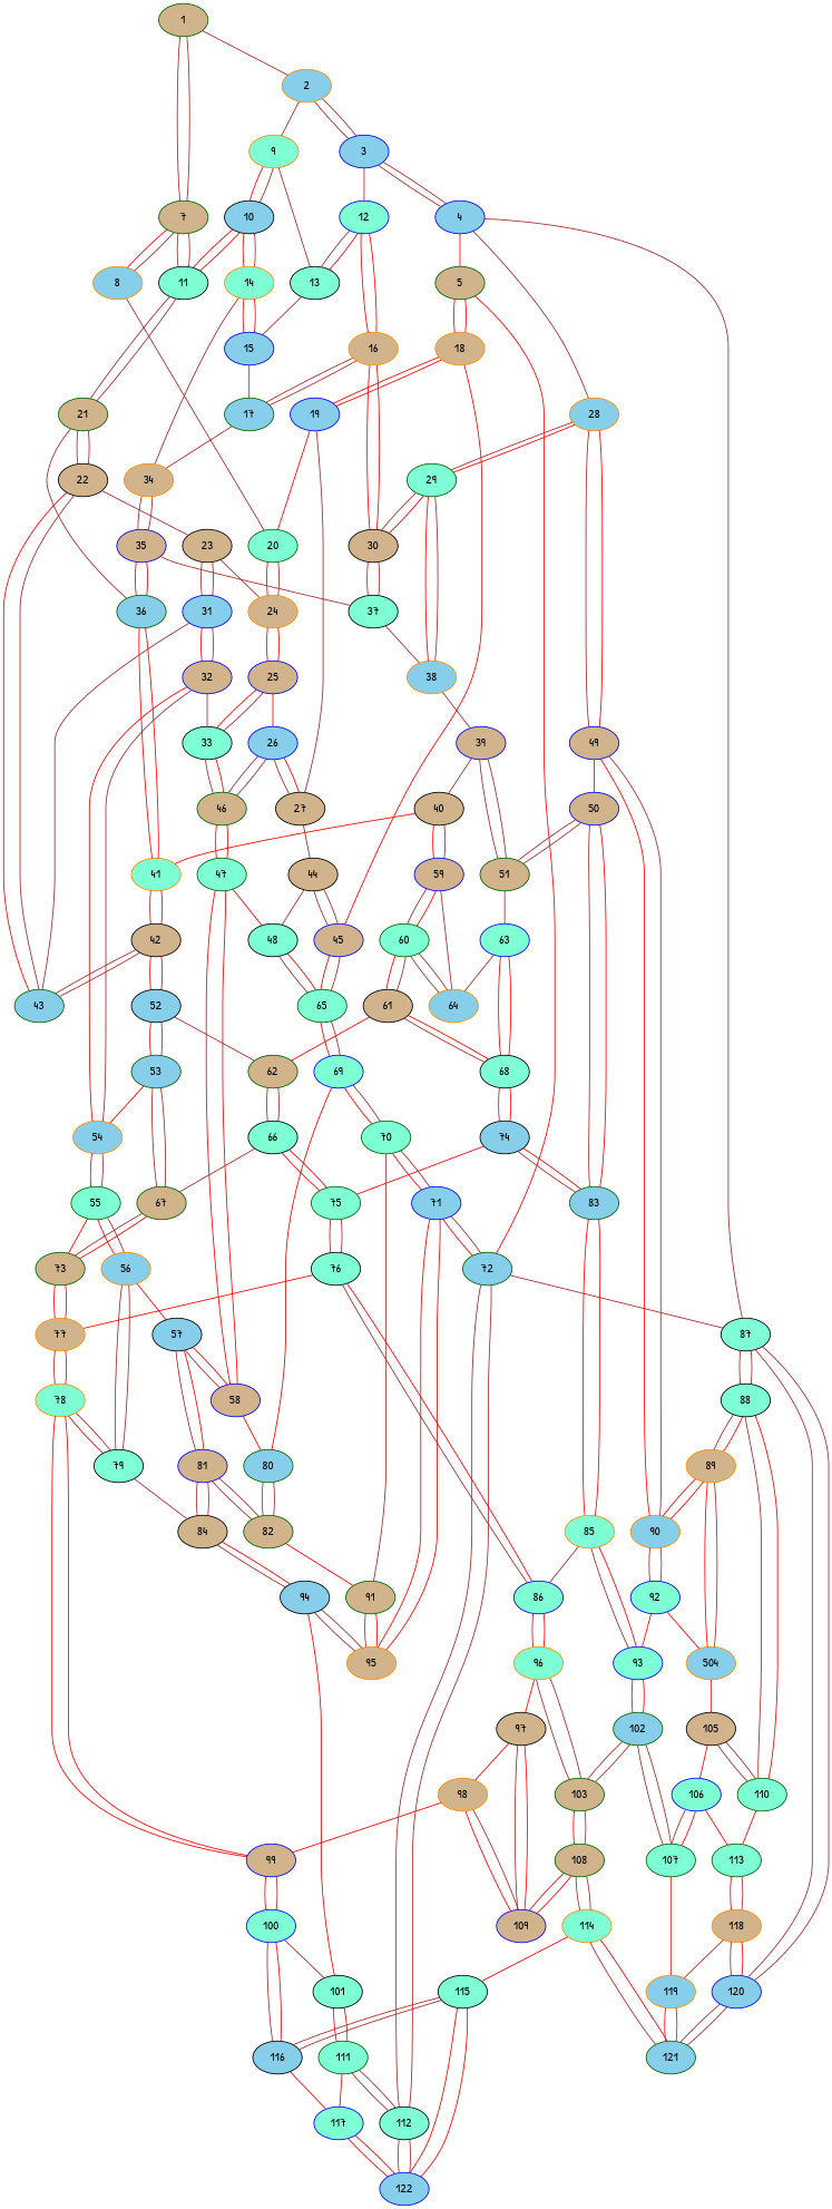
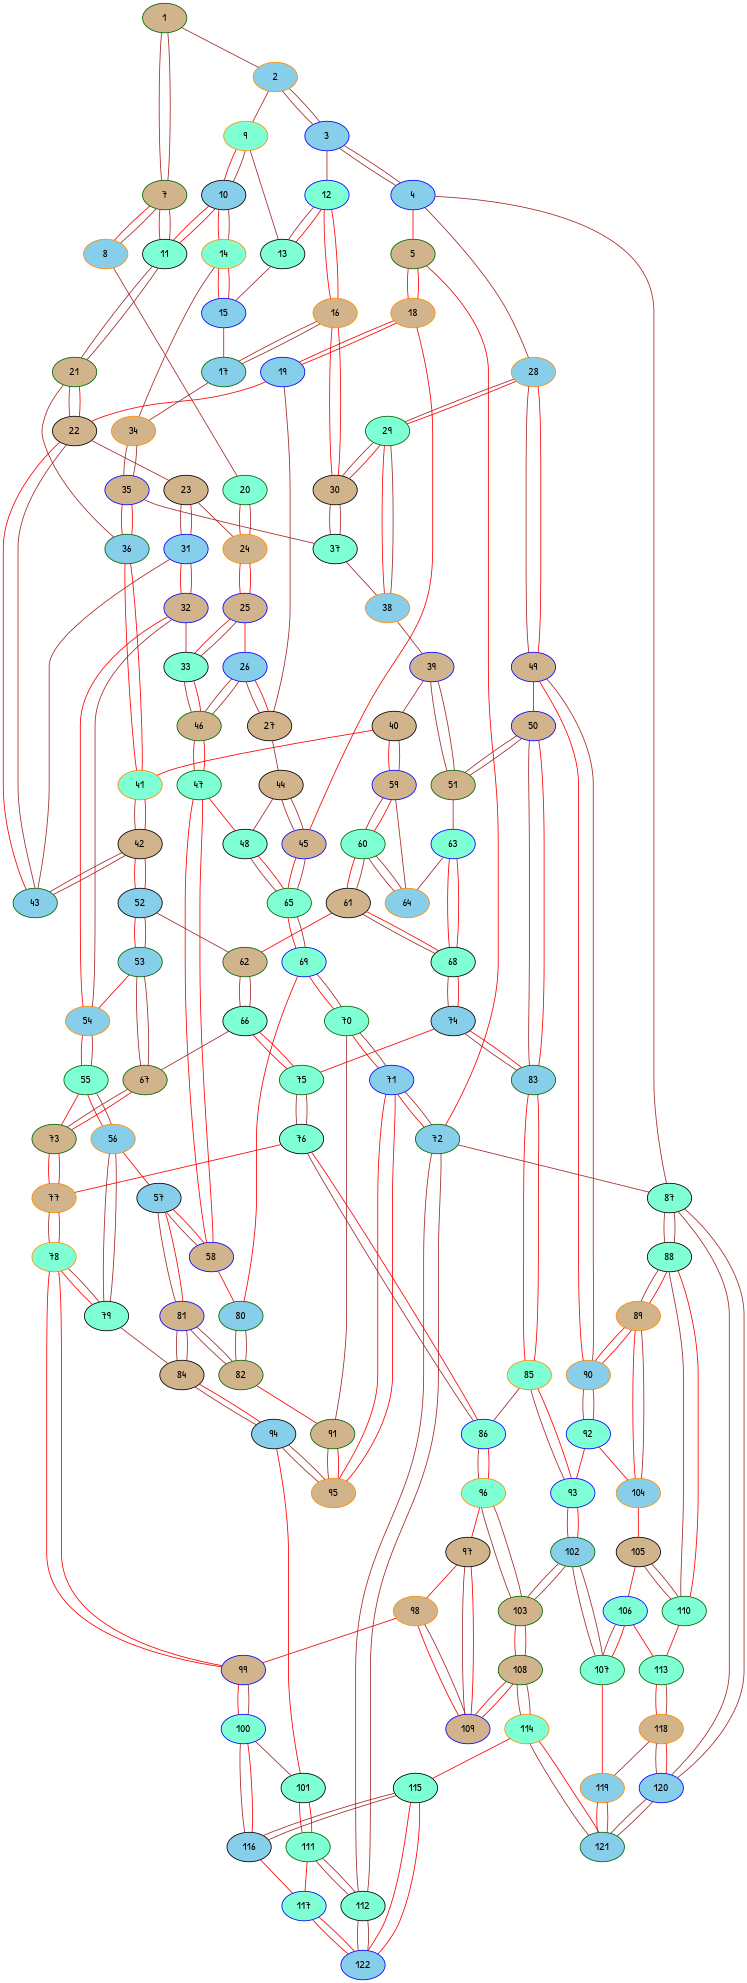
  graph {
    fontname="Patrick Hand"
    node [color=darkgreen fillcolor=tan fontname="Patrick Hand" style=filled]
    edge [color=brown fontname="Patrick Hand"]
    2 [color=darkorange fillcolor=skyblue]
    1
    7
    3 [color=blue fillcolor=skyblue]
    9 [color=darkorange fillcolor=aquamarine]
    8 [color=darkorange fillcolor=skyblue]
    11 [color=black fillcolor=aquamarine]
    4 [color=blue fillcolor=skyblue]
    12 [color=blue fillcolor=aquamarine]
    10 [color=black fillcolor=skyblue]
    13 [color=black fillcolor=aquamarine]
    5
    28 [color=darkorange fillcolor=skyblue]
    87 [color=black fillcolor=aquamarine]
    16 [color=darkorange]
    18 [color=darkorange]
    72 [fillcolor=skyblue]
    29 [fillcolor=aquamarine]
    49 [color=blue]
    88 [color=black fillcolor=aquamarine]
    120 [color=blue fillcolor=skyblue]
    19 [color=blue fillcolor=skyblue]
    45 [color=blue]
    112 [color=black fillcolor=aquamarine]
    20 [fillcolor=aquamarine]
    21
    24 [color=darkorange]
    14 [color=darkorange fillcolor=aquamarine]
    15 [color=blue fillcolor=skyblue]
    34 [color=darkorange]
    22 [color=black]
    36 [fillcolor=skyblue]
    17 [fillcolor=skyblue]
    30 [color=black]
    35 [color=blue]
    37 [color=black fillcolor=aquamarine]
    27 [color=black]
    65 [fillcolor=aquamarine]
    44 [color=black]
    25 [color=blue]
    23 [color=black]
    43 [fillcolor=skyblue]
    41 [color=darkorange fillcolor=aquamarine]
    31 [color=blue fillcolor=skyblue]
    32 [color=blue]
    26 [color=blue fillcolor=skyblue]
    33 [color=black fillcolor=aquamarine]
    46
    47 [fillcolor=aquamarine]
    48 [color=black fillcolor=aquamarine]
    38 [color=darkorange fillcolor=skyblue]
    50 [color=blue]
    90 [color=darkorange fillcolor=skyblue]
    39 [color=blue]
    54 [color=darkorange fillcolor=skyblue]
    55 [fillcolor=aquamarine]
    42 [color=black]
    40 [color=black]
    51
    59 [color=blue]
    63 [color=blue fillcolor=aquamarine]
    60 [fillcolor=aquamarine]
    64 [color=darkorange fillcolor=skyblue]
    52 [color=black fillcolor=skyblue]
    53 [fillcolor=skyblue]
    62
    69 [color=blue fillcolor=aquamarine]
    58 [color=blue]
    80 [fillcolor=skyblue]
    83 [fillcolor=skyblue]
    92 [color=blue fillcolor=aquamarine]
    85 [color=darkorange fillcolor=aquamarine]
    68 [color=black fillcolor=aquamarine]
    67
    66 [color=black fillcolor=aquamarine]
    73
    56 [color=darkorange fillcolor=skyblue]
    57 [color=black fillcolor=skyblue]
    79 [color=black fillcolor=aquamarine]
    77 [color=darkorange]
    81 [color=blue]
    84 [color=black]
    82
    61 [color=black]
    74 [color=black fillcolor=skyblue]
    75 [fillcolor=aquamarine]
    70 [fillcolor=aquamarine]
    76 [color=black fillcolor=aquamarine]
    71 [color=blue fillcolor=skyblue]
    91
    95 [color=darkorange]
    122 [color=blue fillcolor=skyblue]
    78 [color=darkorange fillcolor=aquamarine]
    86 [color=blue fillcolor=aquamarine]
    96 [color=darkorange fillcolor=aquamarine]
    99 [color=blue]
    100 [color=blue fillcolor=aquamarine]
    94 [color=black fillcolor=skyblue]
    93 [color=blue fillcolor=aquamarine]
    101 [color=black fillcolor=aquamarine]
    102 [fillcolor=skyblue]
    97 [color=black]
    103
    89 [color=darkorange]
    110 [fillcolor=aquamarine]
    121 [fillcolor=skyblue]
-   104 [color=darkorange fillcolor=skyblue label=504]
+   104 [color=darkorange fillcolor=skyblue]
    113 [fillcolor=aquamarine]
    105 [color=black]
    107 [fillcolor=aquamarine]
    111 [fillcolor=aquamarine]
    98 [color=darkorange]
    109 [color=blue]
    108
    116 [color=black fillcolor=skyblue]
    117 [color=blue fillcolor=aquamarine]
    119 [color=darkorange fillcolor=skyblue]
    114 [color=darkorange fillcolor=aquamarine]
    106 [color=blue fillcolor=aquamarine]
    118 [color=darkorange]
    115 [color=black fillcolor=aquamarine]
    2 -- 3
    2 -- 3
    2 -- 9
    1 -- 2
    1 -- 7
    1 -- 7
    7 -- 8 [color=red]
    7 -- 8
    7 -- 11 [color=red]
    7 -- 11
    3 -- 4
    3 -- 4
    3 -- 12
    9 -- 10 [color=red]
    9 -- 10
    9 -- 13
    8 -- 20
    11 -- 21
    11 -- 21
    4 -- 5 [color=red]
    4 -- 28
    4 -- 87
    12 -- 13
    12 -- 13 [color=red]
    12 -- 16 [color=red]
    12 -- 16 [color=red]
    10 -- 11 [color=red]
    10 -- 11 [color=red]
    10 -- 14 [color=red]
    10 -- 14
    13 -- 15
    5 -- 18 [color=red]
    5 -- 18 [color=red]
    5 -- 72 [color=red]
    28 -- 29
    28 -- 29 [color=red]
    28 -- 49
    28 -- 49 [color=red]
    87 -- 88
    87 -- 88
    87 -- 120
    87 -- 120
    16 -- 17
    16 -- 17
    16 -- 30 [color=red]
    16 -- 30 [color=red]
    18 -- 19 [color=red]
    18 -- 19 [color=red]
    18 -- 45 [color=red]
    72 -- 87
    72 -- 112
    72 -- 112
    29 -- 30
    29 -- 30 [color=red]
    29 -- 38 [color=red]
    29 -- 38
    49 -- 50 [color=red]
    49 -- 90 [color=red]
    49 -- 90
    88 -- 89
    88 -- 89 [color=red]
    88 -- 110
    88 -- 110 [color=red]
    120 -- 121
    120 -- 121
-   19 -- 20 [color=red]
+   19 -- 22 [color=red]
    19 -- 27
    45 -- 65 [color=red]
    45 -- 65
    112 -- 122
    112 -- 122
    20 -- 24 [color=red]
    20 -- 24
    21 -- 22
    21 -- 22 [color=red]
    21 -- 36
    24 -- 25 [color=red]
    24 -- 25 [color=red]
    14 -- 15 [color=red]
    14 -- 15 [color=red]
    14 -- 34
    15 -- 17
    34 -- 35
    34 -- 35
    22 -- 23
    22 -- 43 [color=red]
    22 -- 43
    36 -- 41 [color=red]
    36 -- 41 [color=red]
    17 -- 34
    30 -- 37
    30 -- 37
    35 -- 36 [color=red]
    35 -- 36 [color=red]
    35 -- 37
    37 -- 38
    27 -- 44
    65 -- 69 [color=red]
    65 -- 69
    44 -- 45
    44 -- 45
    44 -- 48
    25 -- 26 [color=red]
    25 -- 33 [color=red]
    25 -- 33
    23 -- 24
    23 -- 31
    23 -- 31 [color=red]
    41 -- 42
    41 -- 42 [color=red]
    31 -- 43
    31 -- 32 [color=red]
    31 -- 32
    32 -- 33
    32 -- 54 [color=red]
    32 -- 54
    26 -- 27
    26 -- 27 [color=red]
    26 -- 46
    26 -- 46
    33 -- 46
    33 -- 46 [color=red]
    46 -- 47 [color=red]
    46 -- 47 [color=red]
    47 -- 48 [color=red]
    47 -- 58 [color=red]
    47 -- 58 [color=red]
    48 -- 65
    48 -- 65 [color=red]
    38 -- 39
    50 -- 51
    50 -- 51
    50 -- 83
    50 -- 83 [color=red]
    90 -- 92
    90 -- 92
    39 -- 40
    39 -- 51
    39 -- 51
    54 -- 55 [color=red]
    54 -- 55
    55 -- 73 [color=red]
    55 -- 56 [color=red]
    55 -- 56
    42 -- 43
    42 -- 43
    42 -- 52 [color=red]
    42 -- 52 [color=red]
    40 -- 41 [color=red]
    40 -- 59 [color=red]
    40 -- 59
    51 -- 63
    59 -- 60
    59 -- 60 [color=red]
    59 -- 64
    63 -- 64
    63 -- 68 [color=red]
    63 -- 68 [color=red]
    60 -- 64
    60 -- 64
    60 -- 61 [color=red]
    60 -- 61
    52 -- 53 [color=red]
    52 -- 53
    52 -- 62
    53 -- 54 [color=red]
    53 -- 67
    53 -- 67
    62 -- 66
    62 -- 66
    69 -- 80 [color=red]
    69 -- 70 [color=red]
    69 -- 70
    58 -- 80 [color=red]
    80 -- 82
    80 -- 82
    83 -- 85 [color=red]
    83 -- 85 [color=red]
    92 -- 93 [color=red]
    92 -- 104 [color=red]
    85 -- 86
    85 -- 93
    85 -- 93 [color=red]
    68 -- 74
    68 -- 74 [color=red]
    67 -- 73
    67 -- 73 [color=red]
    66 -- 67
    66 -- 75 [color=red]
    66 -- 75 [color=red]
    73 -- 77 [color=red]
    73 -- 77 [color=red]
    56 -- 57 [color=red]
    56 -- 79
    56 -- 79
    57 -- 58
    57 -- 58 [color=red]
    57 -- 81
    57 -- 81 [color=red]
    79 -- 84
    77 -- 78
    77 -- 78 [color=red]
    81 -- 84
    81 -- 84
    81 -- 82
    81 -- 82
    84 -- 94
    84 -- 94 [color=red]
    82 -- 91 [color=red]
    61 -- 62 [color=red]
    61 -- 68
    61 -- 68 [color=red]
    74 -- 83
    74 -- 83 [color=red]
    74 -- 75 [color=red]
    75 -- 76
    75 -- 76
    70 -- 71 [color=red]
    70 -- 71
    70 -- 91
    76 -- 77 [color=red]
    76 -- 86
    76 -- 86 [color=red]
    71 -- 72 [color=red]
    71 -- 72
    71 -- 95 [color=red]
    71 -- 95 [color=red]
    91 -- 95
    91 -- 95 [color=red]
    78 -- 79 [color=red]
    78 -- 79
    78 -- 99 [color=red]
    78 -- 99 [color=red]
    86 -- 96
    86 -- 96 [color=red]
    96 -- 97 [color=red]
    96 -- 103
    96 -- 103
    99 -- 100 [color=red]
    99 -- 100
    100 -- 101
    100 -- 116
    100 -- 116 [color=red]
    94 -- 95
    94 -- 95
    94 -- 101 [color=red]
    93 -- 102 [color=red]
    93 -- 102 [color=red]
    101 -- 111 [color=red]
    101 -- 111 [color=red]
    102 -- 103
    102 -- 103
    102 -- 107
    102 -- 107
    97 -- 98 [color=red]
    97 -- 109
    97 -- 109 [color=red]
    103 -- 108 [color=red]
    103 -- 108 [color=red]
    89 -- 90 [color=red]
    89 -- 90 [color=red]
    89 -- 104 [color=red]
    89 -- 104
    110 -- 113 [color=red]
    104 -- 105 [color=red]
    113 -- 118 [color=red]
    113 -- 118
    105 -- 110
    105 -- 110
    105 -- 106 [color=red]
    107 -- 119 [color=red]
    111 -- 112
    111 -- 112
    111 -- 117 [color=red]
    98 -- 99 [color=red]
    98 -- 109 [color=red]
    98 -- 109
    108 -- 109 [color=red]
    108 -- 109 [color=red]
    108 -- 114
    108 -- 114
    116 -- 117 [color=red]
    117 -- 122 [color=red]
    117 -- 122 [color=red]
    119 -- 121 [color=red]
    119 -- 121 [color=red]
    114 -- 121
    114 -- 121 [color=red]
    114 -- 115 [color=red]
    106 -- 113 [color=red]
    106 -- 107
    106 -- 107 [color=red]
    118 -- 120
    118 -- 120 [color=red]
    118 -- 119
    115 -- 122 [color=red]
    115 -- 122 [color=red]
    115 -- 116
    115 -- 116
  }
